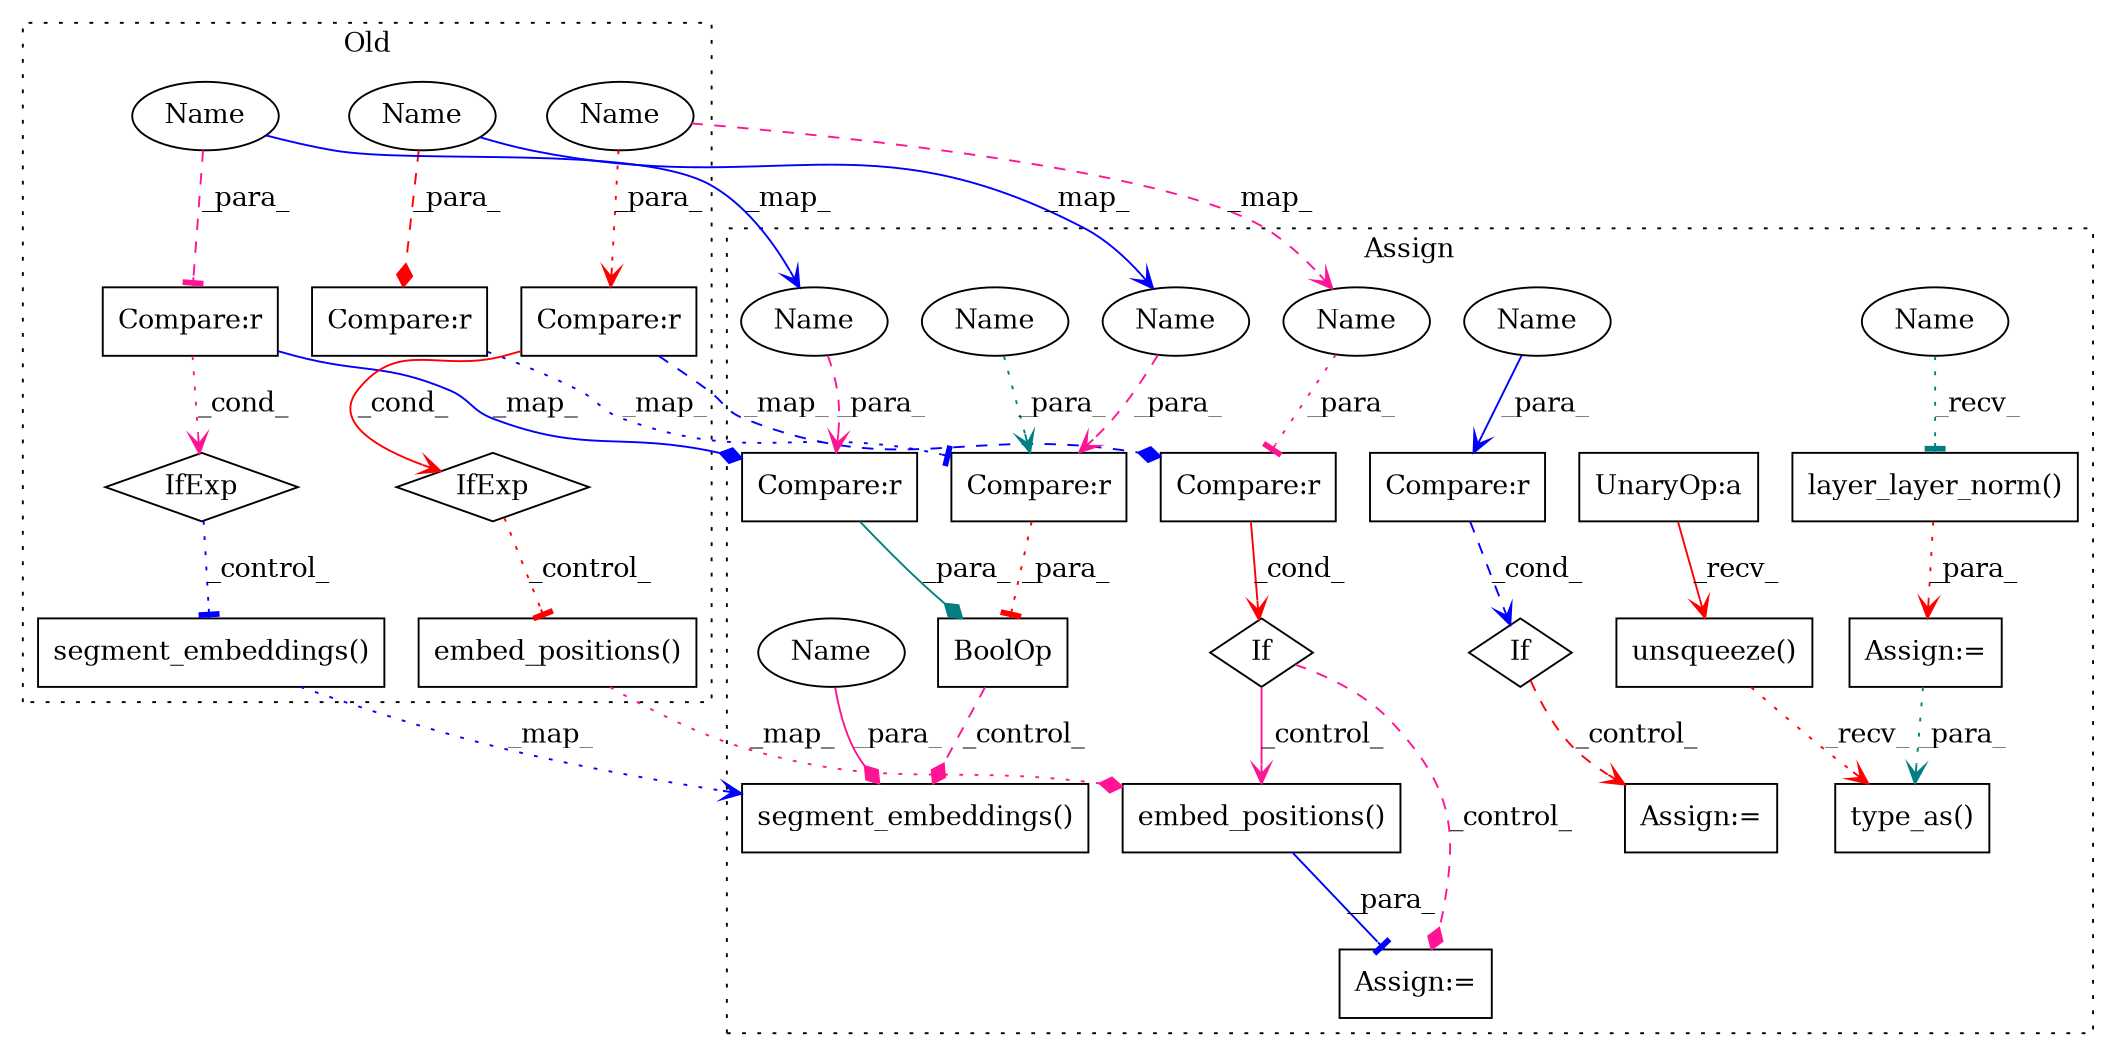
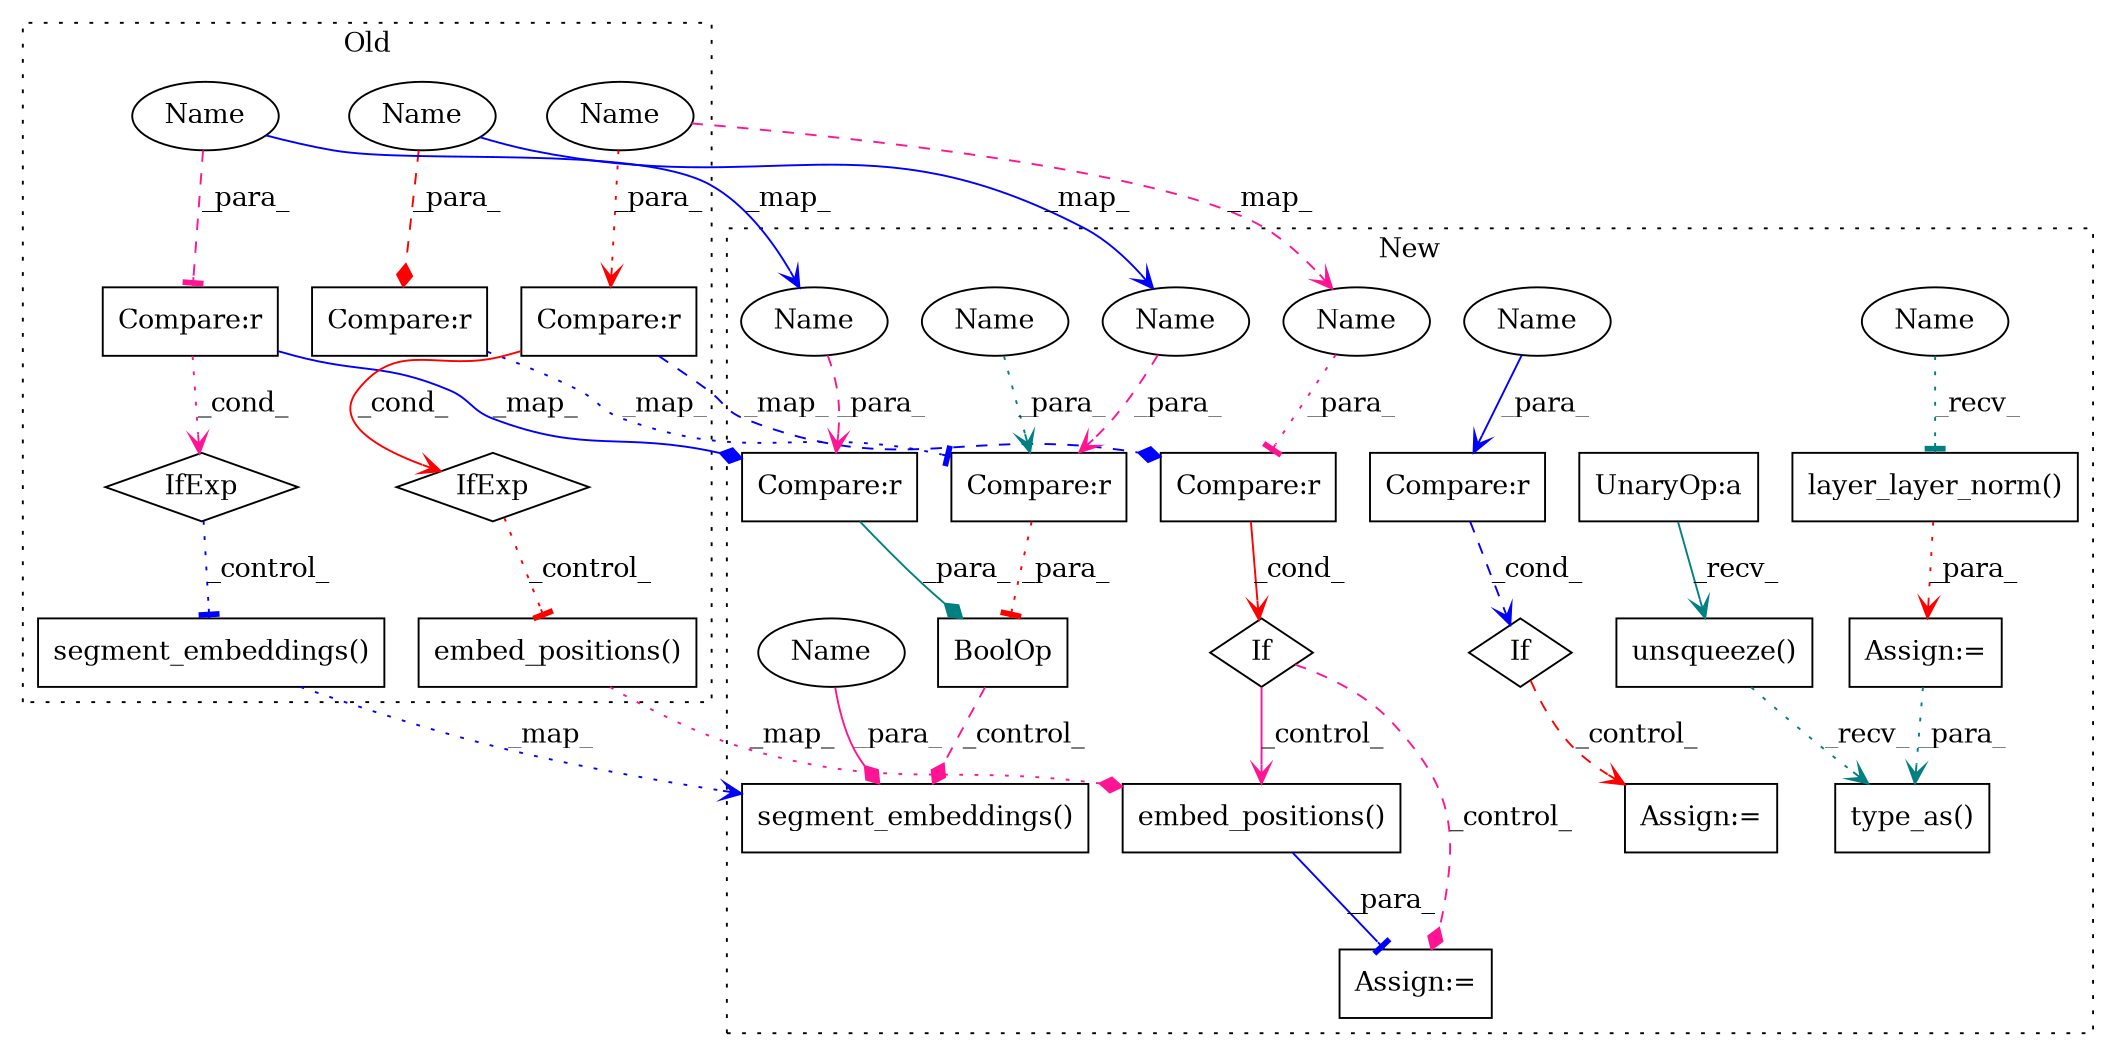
  digraph {
    node [a=87 l=4 s=5932 shape=box]
    edge [arrowhead=vee color=deeppink style=dotted]
    n1 [a=51 l="16,18" label=IfExp s="5874,5925" shape=diamond]
    n2 [a=75 l="24,1" label="segment_embeddings()" s="5835,5873"]
    n3 [a=40 l=35 label="Compare:r" s=5890]
    n4 [a=40 l=21 label="Compare:r" s=6009]
    n5 [a=40 l=32 label="Compare:r" s=5723]
    n6 [a=51 l="16,6" label=IfExp s="5707,5755" shape=diamond]
    n7 [a=75 l="21,1" label="embed_positions()" s="5679,5706"]
    n8 [label=Name s=6026 shape=ellipse]
    n9 [label=Name s=5751 shape=ellipse]
    n10 [label=Name s=5921 shape=ellipse]
    n11 [a=75 l="20,1" label="layer_layer_norm()" s="6118,6139"]
    n12 [a=75 l="24,1" label="segment_embeddings()" s="6017,6055"]
    n13 [a=75 l="38,1" label="type_as()" s="6327,6366"]
    n14 [a=61 l=15 label="UnaryOp:a" s=6327]
    n15 [a=40 l=35 label="Compare:r"]
    n16 [a=40 l=26 label="Compare:r" s=5972]
    n17 [a=72 l=66 label=BoolOp]
    n18 [a=40 l=28 label="Compare:r" s=5764]
    n19 [a=96 l="3,14" label=If s="5761,5792" shape=diamond]
    n20 [a=40 l=32 label="Compare:r" s=5840]
    n21 [a=96 l="3,14" label=If s="5837,5872" shape=diamond]
    n22 [a=75 l="21,1" label="embed_positions()" s="5891,5918"]
    n23 [a=75 l="26,1" label="unsqueeze()" s="6327,6355"]
    n24 [a=68 label="Assign:=" s=5887]
    n25 [a=68 l=3 label="Assign:=" s=6115]
    n26 [a=68 label="Assign:=" s=5807]
    n27 [l=14 label=Name s=6041 shape=ellipse]
    n28 [l=14 label=Name s=5972 shape=ellipse]
    n29 [label=Name s=6118 shape=ellipse]
    n30 [label=Name s=5868 shape=ellipse]
    n31 [label=Name s=5963 shape=ellipse]
    n32 [label=Name s=5788 shape=ellipse]
    n33 [label=Name s=5994 shape=ellipse]
    subgraph cluster_1 {
      label=Old
      style=dotted
      n1
      n2
      n3
      n4
      n5
      n6
      n7
      n8
      n9
      n10
    }
    subgraph cluster_2 {
-     label=Assign
+     label=New
      style=dotted
      n11
      n12
      n13
      n14
      n15
      n16
      n17
      n18
      n19
      n20
      n21
      n22
      n23
      n24
      n25
      n26
      n27
      n28
      n29
      n30
      n31
      n32
      n33
    }
    n1 -> n2 [arrowhead=tee color=blue label=_control_]
    n2 -> n12 [color=blue label=_map_]
    n3 -> n1 [label=_cond_]
    n3 -> n15 [arrowhead=diamond color=blue label=_map_ style=solid]
    n4 -> n16 [arrowhead=tee color=blue label=_map_]
    n5 -> n6 [color=red label=_cond_ style=solid]
    n5 -> n20 [arrowhead=diamond color=blue label=_map_ style=dashed]
    n6 -> n7 [arrowhead=tee color=red label=_control_]
    n7 -> n22 [arrowhead=diamond label=_map_]
    n8 -> n4 [arrowhead=diamond color=red label=_para_ style=dashed]
    n8 -> n33 [color=blue label=_map_ style=solid]
    n9 -> n5 [color=red label=_para_]
    n9 -> n30 [label=_map_ style=dashed]
    n10 -> n3 [arrowhead=tee label=_para_ style=dashed]
    n10 -> n31 [color=blue label=_map_ style=solid]
    n11 -> n25 [color=red label=_para_]
-   n14 -> n23 [color=red label=_recv_ style=solid]
+   n14 -> n23 [color=teal label=_recv_ style=solid]
    n15 -> n17 [arrowhead=diamond color=teal label=_para_ style=solid]
    n16 -> n17 [arrowhead=tee color=red label=_para_]
    n17 -> n12 [arrowhead=diamond label=_control_ style=dashed]
    n18 -> n19 [color=blue label=_cond_ style=dashed]
    n19 -> n26 [color=red label=_control_ style=dashed]
    n20 -> n21 [color=red label=_cond_ style=solid]
    n21 -> n22 [label=_control_ style=solid]
    n21 -> n24 [arrowhead=diamond label=_control_ style=dashed]
    n22 -> n24 [arrowhead=tee color=blue label=_para_ style=solid]
-   n23 -> n13 [color=red label=_recv_]
+   n23 -> n13 [color=teal label=_recv_]
    n25 -> n13 [color=teal label=_para_]
    n27 -> n12 [arrowhead=diamond label=_para_ style=solid]
    n28 -> n16 [color=teal label=_para_]
    n29 -> n11 [arrowhead=tee color=teal label=_recv_]
    n30 -> n20 [arrowhead=tee label=_para_]
    n31 -> n15 [label=_para_ style=dashed]
    n32 -> n18 [color=blue label=_para_ style=solid]
    n33 -> n16 [label=_para_ style=dashed]
  }
